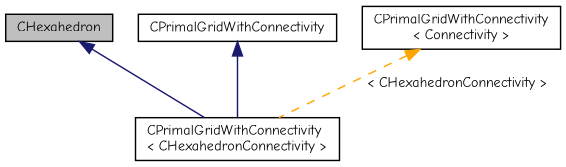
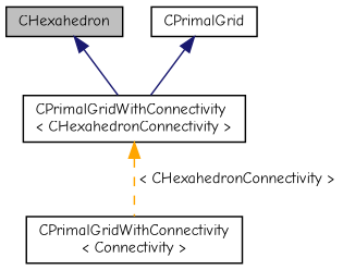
  digraph {
    fontname="Comic Neue"
    node [color=black fillcolor=white fontname="Comic Neue" fontsize=10 shape=record style=filled]
    edge [color=midnightblue dir=back fontname="Comic Neue" fontsize=10 labelfontname=Helvetica labelfontsize=10 style=solid]
    n1 [fillcolor=grey75 fontcolor=black height=0.2 label=CHexahedron width=0.4]
    n2 [height=0.2 label="CPrimalGridWithConnectivity\l\< CHexahedronConnectivity \>" width=0.4]
-   n3 [height=0.2 label=CPrimalGridWithConnectivity width=0.4]
+   n3 [height=0.2 label=CPrimalGrid width=0.4]
    n4 [height=0.2 label="CPrimalGridWithConnectivity\l\< Connectivity \>" width=0.4]
    n1 -> n2
    n3 -> n2
-   n4 -> n2 [color=orange label=" \< CHexahedronConnectivity \>" style=dashed]
+   n2 -> n4 [color=orange label=" \< CHexahedronConnectivity \>" style=dashed]
  }
